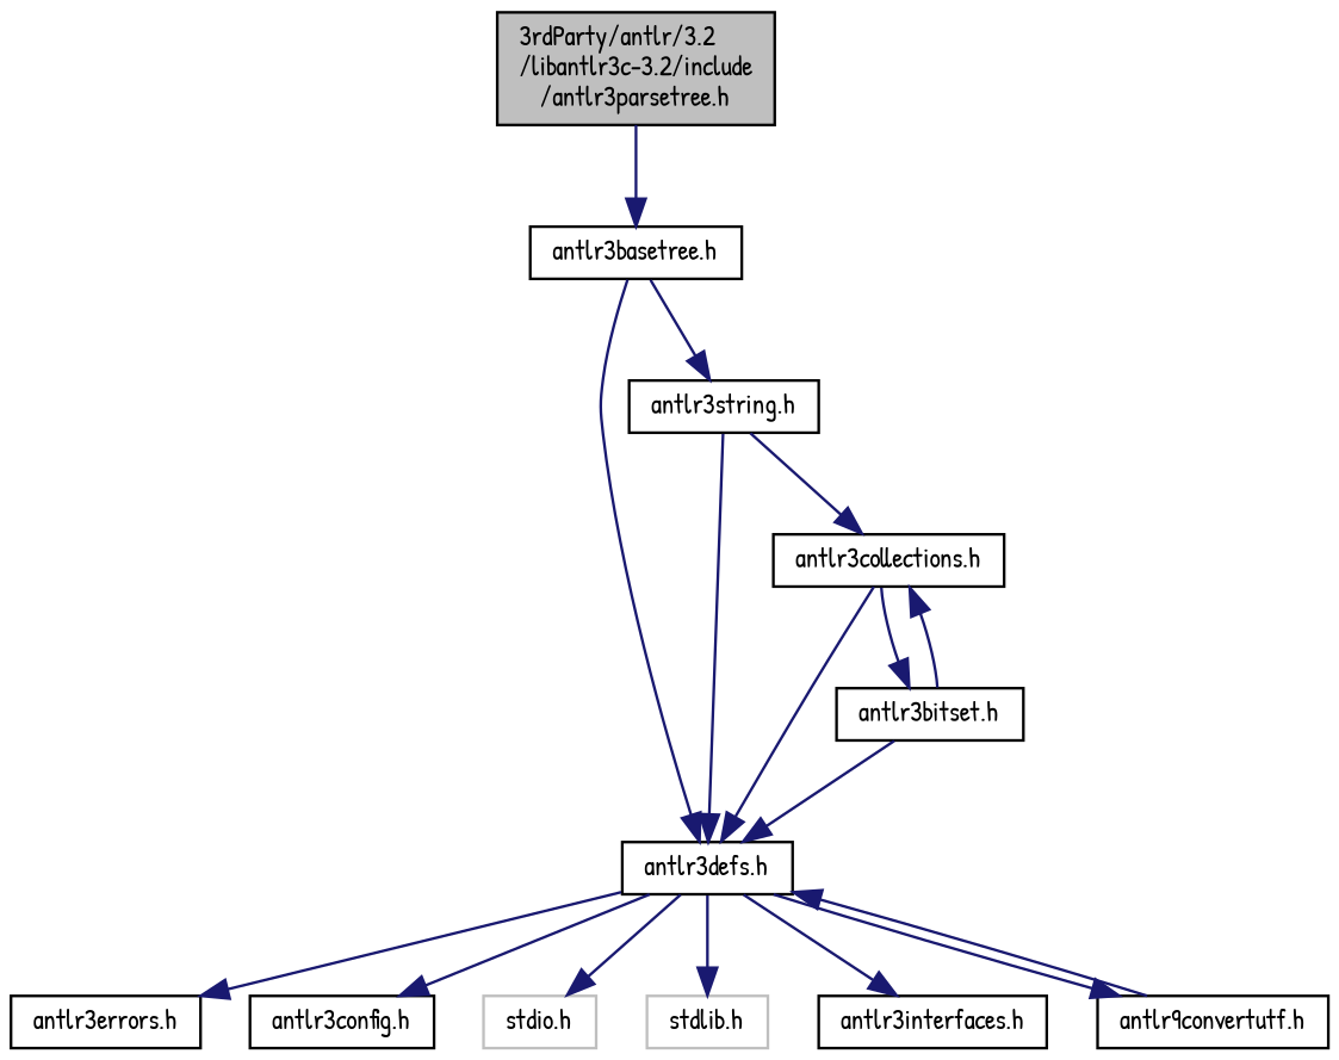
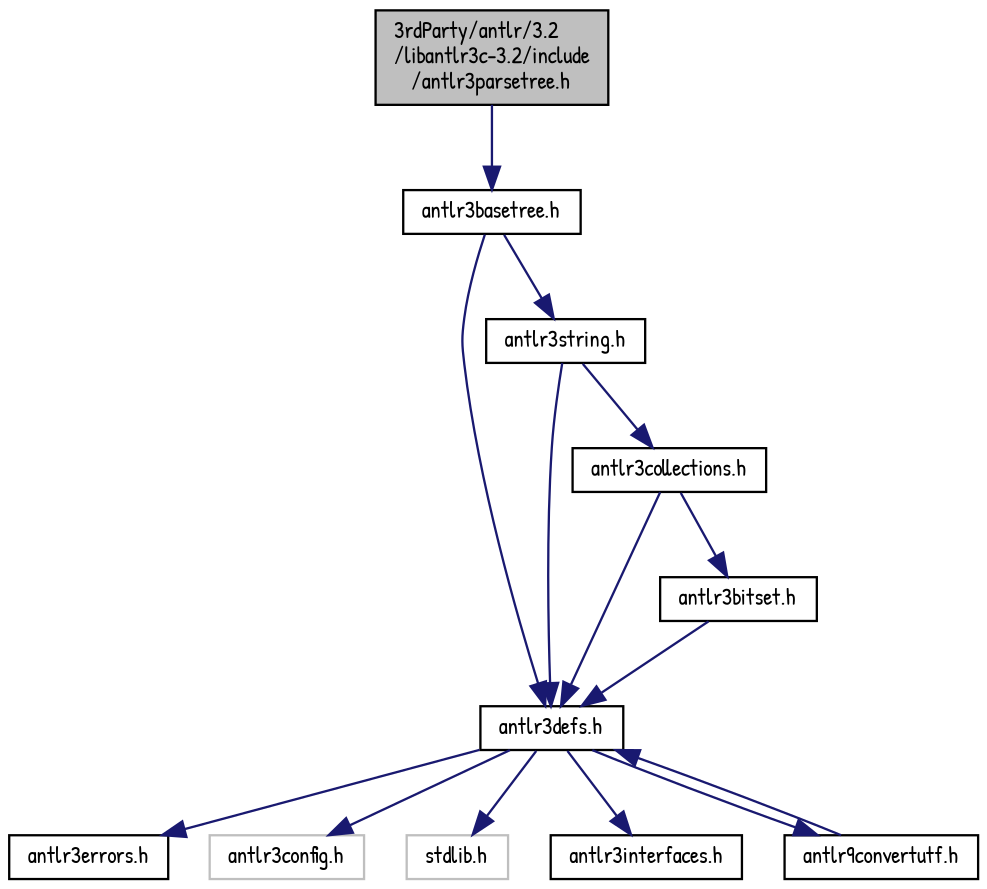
  digraph {
    fontname="Patrick Hand"
    node [color=black fillcolor=white fontname="Patrick Hand" fontsize=10 shape=record style=filled]
    edge [color=midnightblue fontname="Patrick Hand" fontsize=10 labelfontname=Helvetica labelfontsize=10 style=solid]
    n1 [fillcolor=grey75 fontcolor=black height=0.2 label="3rdParty/antlr/3.2\l/libantlr3c-3.2/include\l/antlr3parsetree.h" width=0.4]
    n2 [height=0.2 label="antlr3basetree.h" width=0.4]
    n3 [height=0.2 label="antlr3defs.h" width=0.4]
    n4 [height=0.2 label="antlr3string.h" width=0.4]
    n5 [height=0.2 label="antlr3errors.h" width=0.4]
-   n6 [height=0.2 label="antlr3config.h" width=0.4]
-   n7 [color=grey75 height=0.2 label="stdio.h" width=0.4]
+   n6 [color=grey75 height=0.2 label="antlr3config.h" width=0.4]
    n8 [color=grey75 height=0.2 label="stdlib.h" width=0.4]
    n9 [height=0.2 label="antlr3interfaces.h" width=0.4]
    n10 [height=0.2 label="antlr9convertutf.h" width=0.4]
    n11 [height=0.2 label="antlr3collections.h" width=0.4]
    n12 [height=0.2 label="antlr3bitset.h" width=0.4]
    n1 -> n2
    n2 -> n3
    n2 -> n4
    n3 -> n5
    n3 -> n6
-   n3 -> n7
    n3 -> n8
    n3 -> n9
    n3 -> n10
    n4 -> n3
    n4 -> n11
    n10 -> n3
    n11 -> n3
    n11 -> n12
    n12 -> n3
-   n12 -> n11
  }
